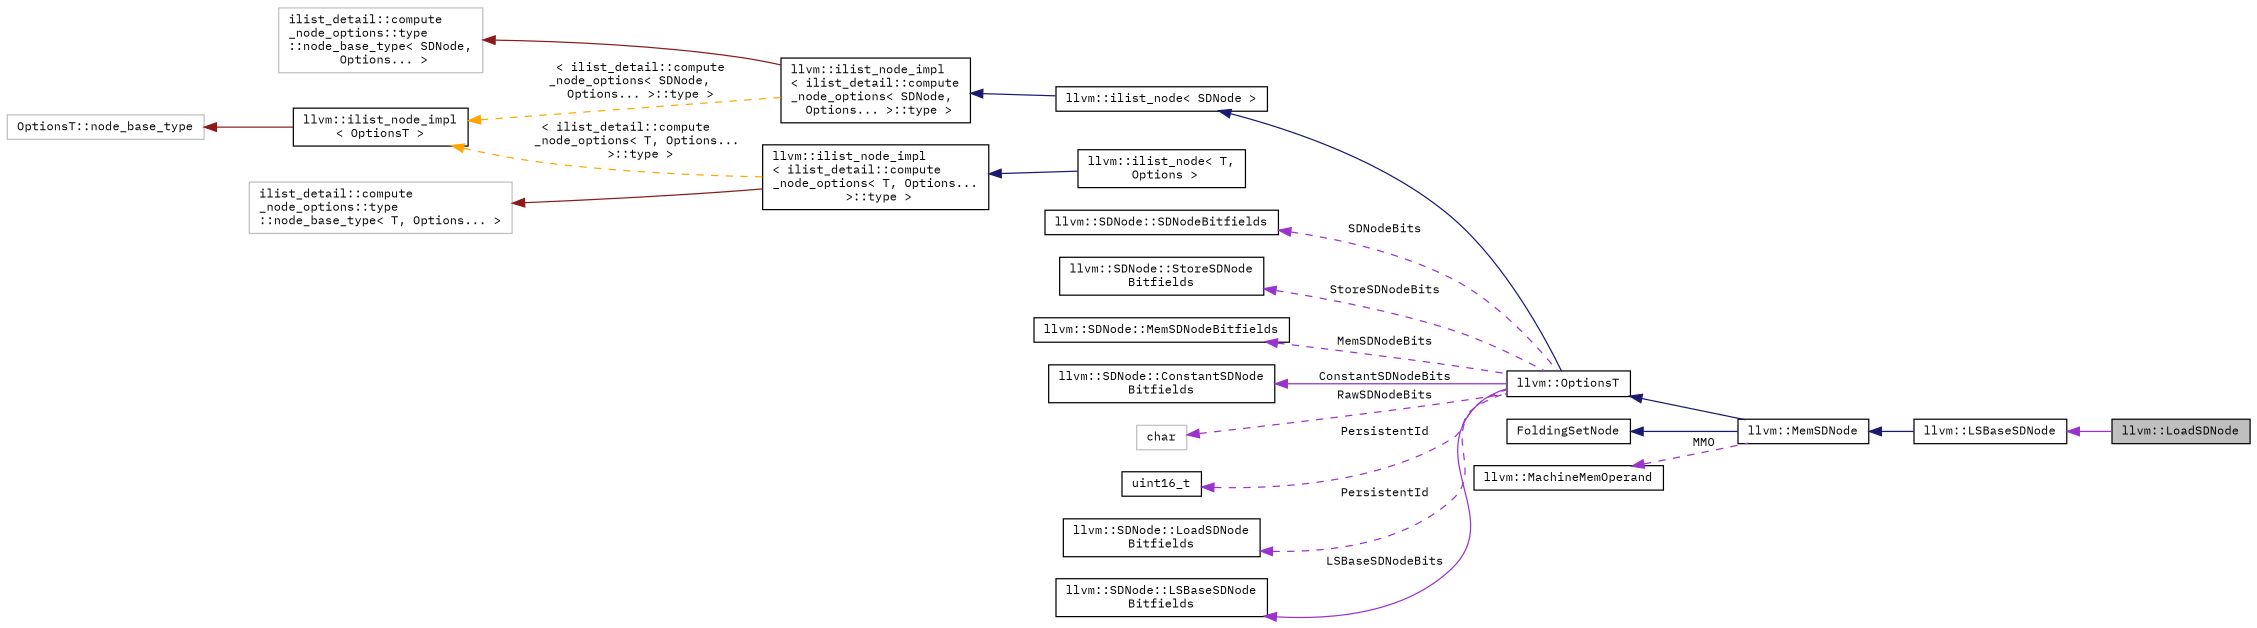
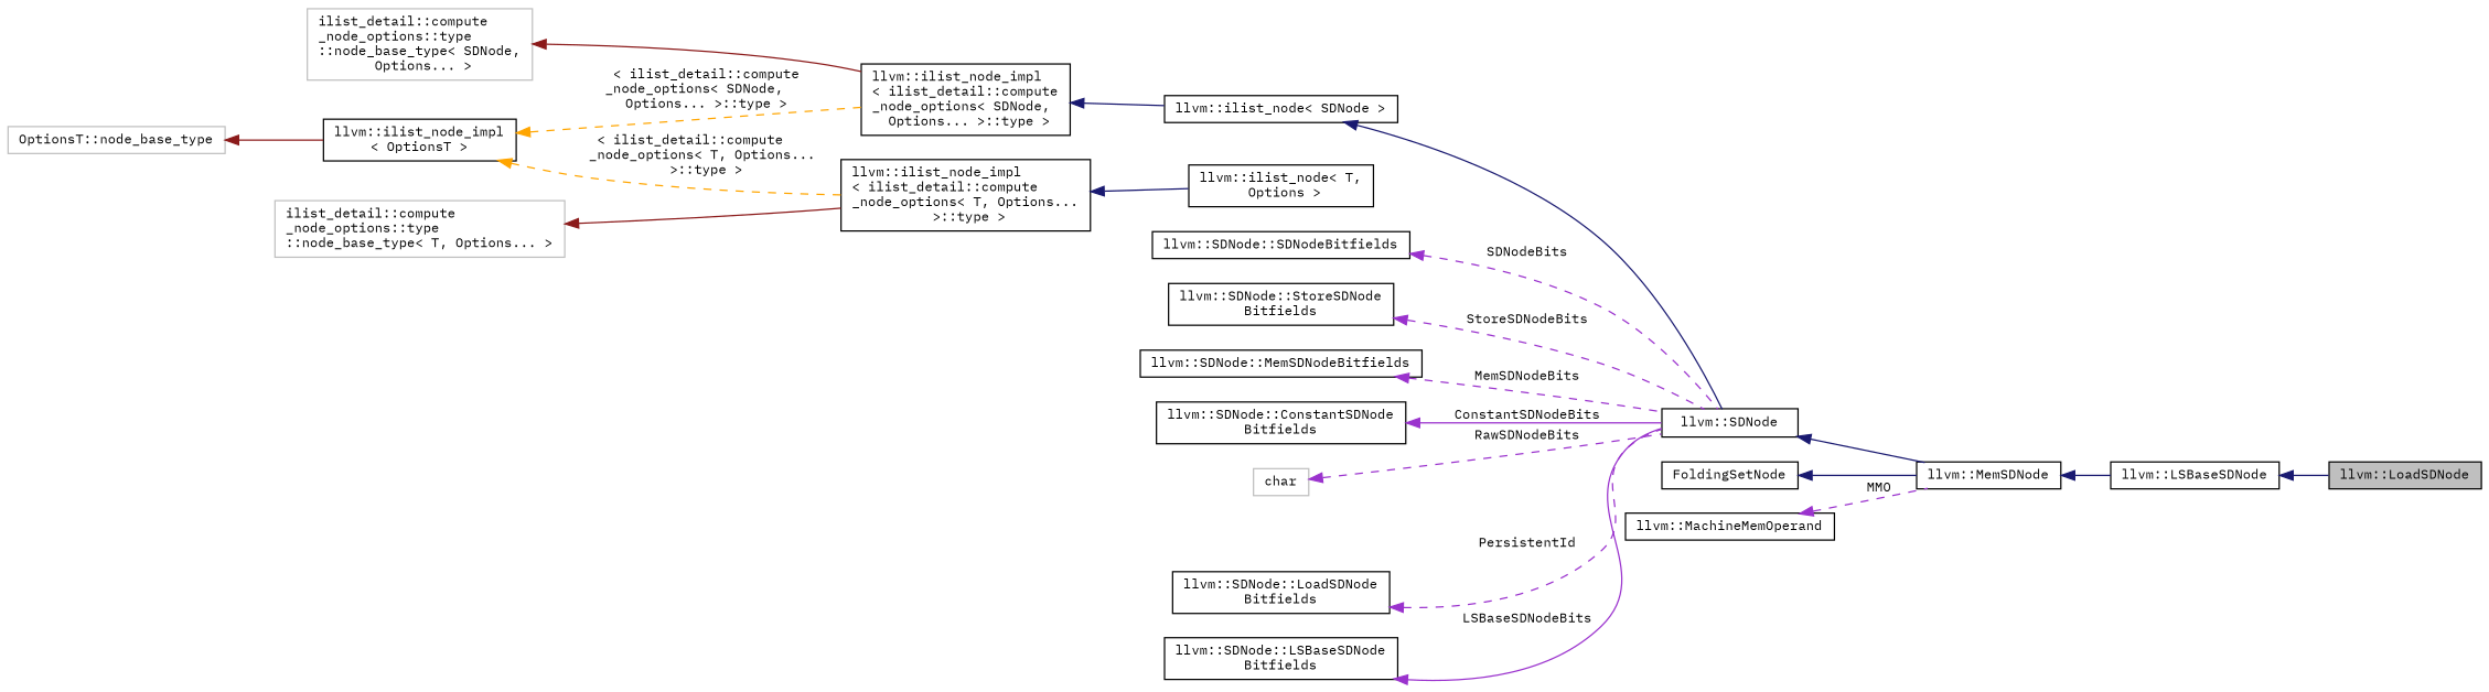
  digraph {
    fontname="IBM Plex Mono"
    rankdir=LR
    node [color=black fontname="IBM Plex Mono" fontsize=10 shape=record]
    edge [color=darkorchid3 dir=back fontname="IBM Plex Mono" fontsize=10 labelfontname=Helvetica labelfontsize=10 style=solid]
    n1 [fillcolor=grey75 fontcolor=black height=0.2 label="llvm::LoadSDNode" style=filled width=0.4]
    n2 [height=0.2 label="llvm::LSBaseSDNode" width=0.4]
    n3 [height=0.2 label="llvm::MemSDNode" width=0.4]
-   n4 [height=0.2 label="llvm::OptionsT" width=0.4]
+   n4 [height=0.2 label="llvm::SDNode" width=0.4]
    n5 [height=0.2 label=FoldingSetNode width=0.4]
    n6 [height=0.2 label="llvm::ilist_node\< SDNode \>" width=0.4]
    n7 [height=0.2 label="llvm::ilist_node_impl\l\< ilist_detail::compute\l_node_options\< SDNode,\l Options... \>::type \>" width=0.4]
    n8 [color=grey75 height=0.2 label="ilist_detail::compute\l_node_options::type \l::node_base_type\< SDNode,\l Options... \>" width=0.4]
    n9 [height=0.2 label="llvm::ilist_node_impl\l\< OptionsT \>" width=0.4]
    n10 [height=0.2 label="llvm::ilist_node_impl\l\< ilist_detail::compute\l_node_options\< T, Options...\l \>::type \>" width=0.4]
    n11 [height=0.2 label="llvm::ilist_node\< T,\l Options \>" width=0.4]
    n12 [color=grey75 height=0.2 label="OptionsT::node_base_type" width=0.4]
    n13 [color=grey75 height=0.2 label="ilist_detail::compute\l_node_options::type \l::node_base_type\< T, Options... \>" width=0.4]
    n14 [height=0.2 label="llvm::SDNode::SDNodeBitfields" width=0.4]
    n15 [height=0.2 label="llvm::SDNode::StoreSDNode\lBitfields" width=0.4]
    n16 [height=0.2 label="llvm::SDNode::MemSDNodeBitfields" width=0.4]
    n17 [height=0.2 label="llvm::SDNode::ConstantSDNode\lBitfields" width=0.4]
    n18 [color=grey75 height=0.2 label=char width=0.4]
-   n19 [height=0.2 label=uint16_t width=0.4]
    n20 [height=0.2 label="llvm::SDNode::LoadSDNode\lBitfields" width=0.4]
    n21 [height=0.2 label="llvm::SDNode::LSBaseSDNode\lBitfields" width=0.4]
    n22 [height=0.2 label="llvm::MachineMemOperand" width=0.4]
-   n2 -> n1
+   n2 -> n1 [color=midnightblue]
    n3 -> n2 [color=midnightblue]
    n4 -> n3 [color=midnightblue]
    n5 -> n3 [color=midnightblue]
    n6 -> n4 [color=midnightblue]
    n7 -> n6 [color=midnightblue]
    n8 -> n7 [color=firebrick4]
    n9 -> n7 [color=orange label=" \< ilist_detail::compute\l_node_options\< SDNode,\l Options... \>::type \>" style=dashed]
    n9 -> n10 [color=orange label=" \< ilist_detail::compute\l_node_options\< T, Options...\l \>::type \>" style=dashed]
    n10 -> n11 [color=midnightblue]
    n12 -> n9 [color=firebrick4]
    n13 -> n10 [color=firebrick4]
    n14 -> n4 [label=" SDNodeBits" style=dashed]
    n15 -> n4 [label=" StoreSDNodeBits" style=dashed]
    n16 -> n4 [label=" MemSDNodeBits" style=dashed]
    n17 -> n4 [label=" ConstantSDNodeBits"]
    n18 -> n4 [label=" RawSDNodeBits" style=dashed]
-   n19 -> n4 [label=" PersistentId" style=dashed]
    n20 -> n4 [label=" PersistentId" style=dashed]
    n21 -> n4 [label=" LSBaseSDNodeBits"]
    n22 -> n3 [label=" MMO" style=dashed]
  }
